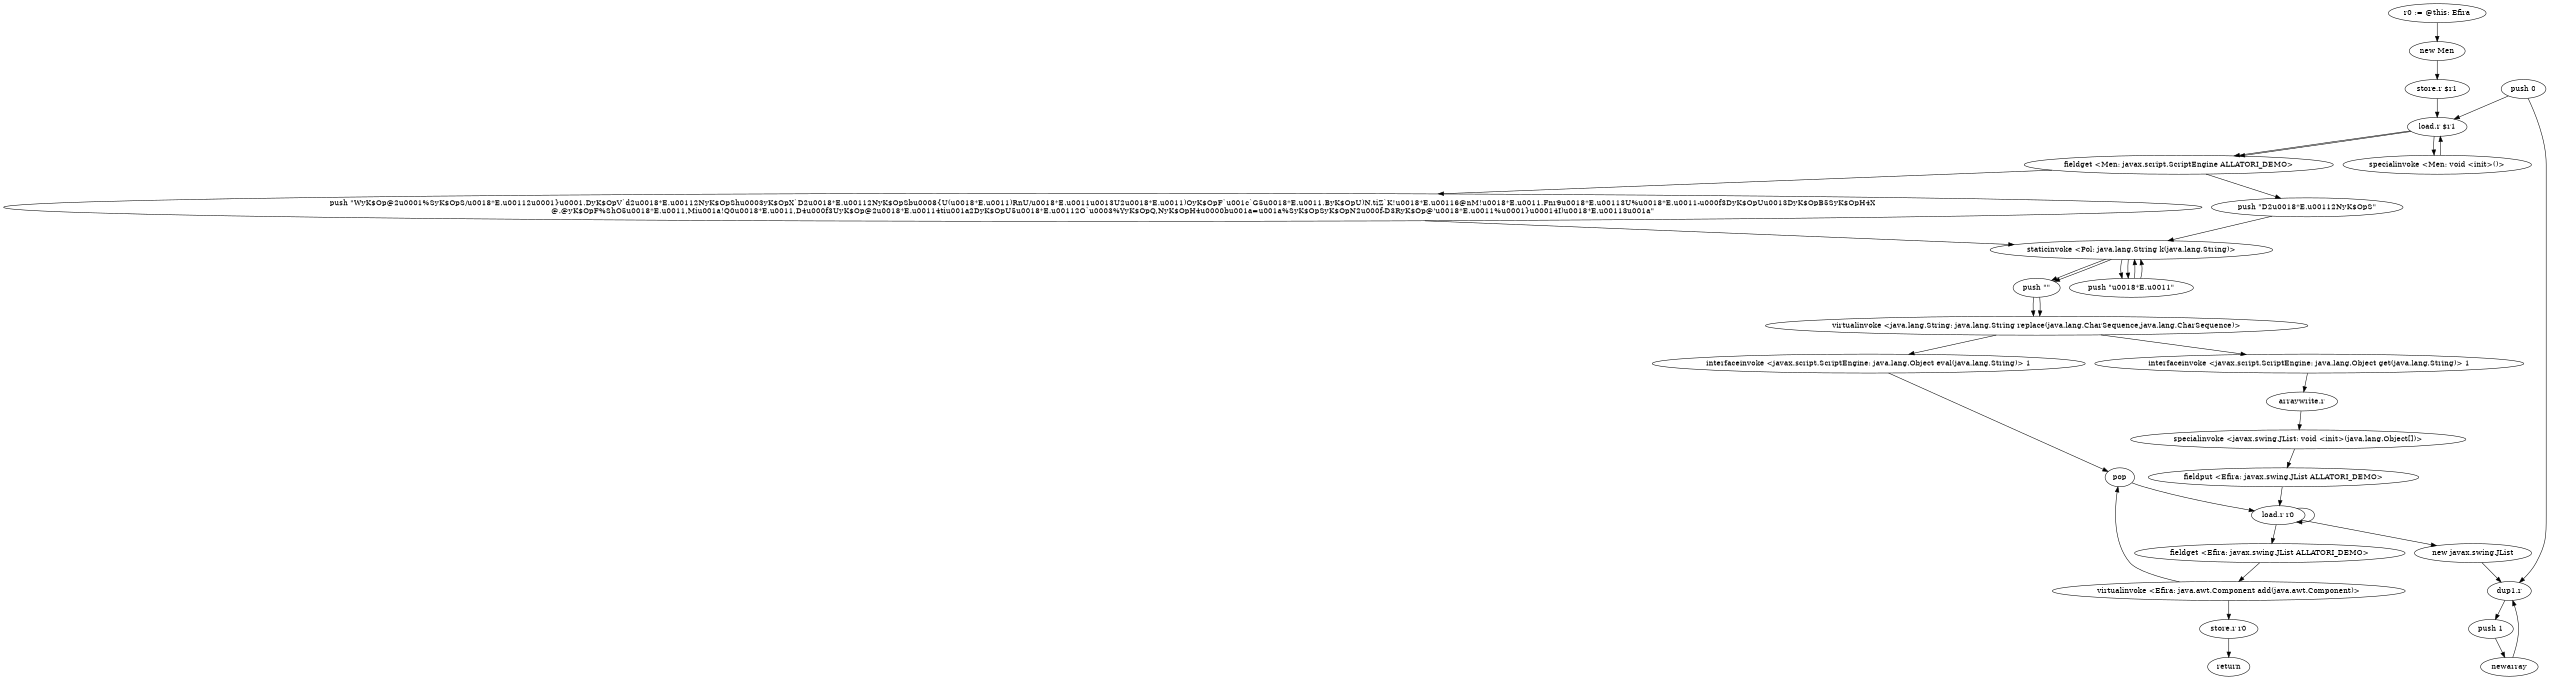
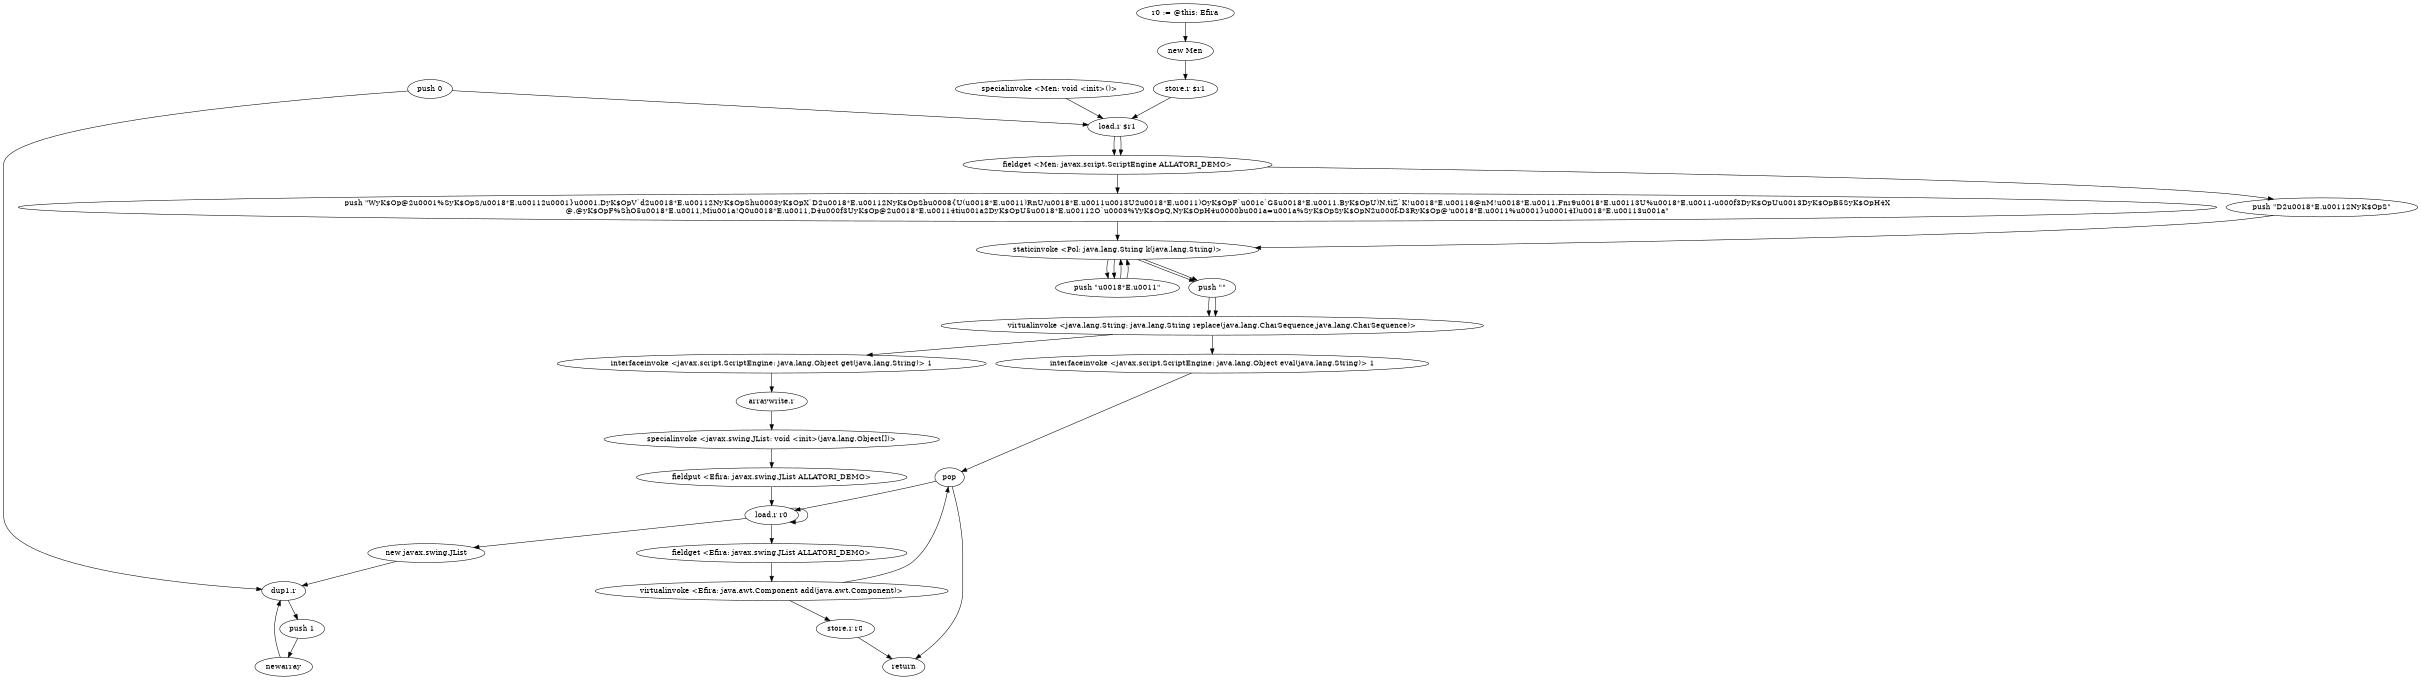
  digraph {
    "r0 := @this: Efira"
    "new Men"
    "store.r $r1"
    "load.r $r1"
    "specialinvoke <Men: void <init>()>"
    "fieldget <Men: javax.script.ScriptEngine ALLATORI_DEMO>"
    "push \"WyK$Op@2\u0001%SyK$OpS/\u0018*E.\u00112\u0001}\u0001.DyK$OpV`d2\u0018*E.\u00112NyK$OpSh\u0003yK$OpX`D2\u0018*E.\u00112NyK$OpSb\u0008{U(\u0018*E.\u0011)RnU/\u0018*E.\u0011\u0013U2\u0018*E.\u0011)OyK$OpF`\u001c`G5\u0018*E.\u0011.ByK$OpU)N.\tiZ`K!\u0018*E.\u00116@nM!\u0018*E.\u0011.Fnr9\u0018*E.\u00113U%\u0018*E.\u0011-\u000f3DyK$OpU\u0013DyK$OpB5SyK$OpH4X\r@.@yK$OpF%ShO5\u0018*E.\u0011,Mi\u001a!Q0\u0018*E.\u0011,D4\u000f3UyK$Op@2\u0018*E.\u00114\ti\u001a2DyK$OpU5\u0018*E.\u00112O`\u0003%YyK$OpQ,NyK$OpH4\u0000b\u001a=\u001a%SyK$OpSyK$OpN2\u000f-D3RyK$Op@\'\u0018*E.\u0011%\u0001}\u00014I)\u0018*E.\u00113\u001a\""
    "push \"D2\u0018*E.\u00112NyK$OpS\""
    "staticinvoke <Pol: java.lang.String k(java.lang.String)>"
    "push \"\u0018*E.\u0011\""
    "push \"\""
    "virtualinvoke <java.lang.String: java.lang.String replace(java.lang.CharSequence,java.lang.CharSequence)>"
    "interfaceinvoke <javax.script.ScriptEngine: java.lang.Object eval(java.lang.String)> 1"
    "interfaceinvoke <javax.script.ScriptEngine: java.lang.Object get(java.lang.String)> 1"
    pop
    "arraywrite.r"
    "load.r r0"
    return
    "new javax.swing.JList"
    "fieldget <Efira: javax.swing.JList ALLATORI_DEMO>"
    "dup1.r"
    "virtualinvoke <Efira: java.awt.Component add(java.awt.Component)>"
    "push 1"
    newarray
    "push 0"
    "specialinvoke <javax.swing.JList: void <init>(java.lang.Object[])>"
    "fieldput <Efira: javax.swing.JList ALLATORI_DEMO>"
    "store.r r0"
    "r0 := @this: Efira" -> "new Men"
    "new Men" -> "store.r $r1"
    "store.r $r1" -> "load.r $r1"
-   "load.r $r1" -> "specialinvoke <Men: void <init>()>"
    "load.r $r1" -> "fieldget <Men: javax.script.ScriptEngine ALLATORI_DEMO>"
    "load.r $r1" -> "fieldget <Men: javax.script.ScriptEngine ALLATORI_DEMO>"
    "specialinvoke <Men: void <init>()>" -> "load.r $r1"
    "fieldget <Men: javax.script.ScriptEngine ALLATORI_DEMO>" -> "push \"WyK$Op@2\u0001%SyK$OpS/\u0018*E.\u00112\u0001}\u0001.DyK$OpV`d2\u0018*E.\u00112NyK$OpSh\u0003yK$OpX`D2\u0018*E.\u00112NyK$OpSb\u0008{U(\u0018*E.\u0011)RnU/\u0018*E.\u0011\u0013U2\u0018*E.\u0011)OyK$OpF`\u001c`G5\u0018*E.\u0011.ByK$OpU)N.\tiZ`K!\u0018*E.\u00116@nM!\u0018*E.\u0011.Fnr9\u0018*E.\u00113U%\u0018*E.\u0011-\u000f3DyK$OpU\u0013DyK$OpB5SyK$OpH4X\r@.@yK$OpF%ShO5\u0018*E.\u0011,Mi\u001a!Q0\u0018*E.\u0011,D4\u000f3UyK$Op@2\u0018*E.\u00114\ti\u001a2DyK$OpU5\u0018*E.\u00112O`\u0003%YyK$OpQ,NyK$OpH4\u0000b\u001a=\u001a%SyK$OpSyK$OpN2\u000f-D3RyK$Op@\'\u0018*E.\u0011%\u0001}\u00014I)\u0018*E.\u00113\u001a\""
    "fieldget <Men: javax.script.ScriptEngine ALLATORI_DEMO>" -> "push \"D2\u0018*E.\u00112NyK$OpS\""
    "push \"WyK$Op@2\u0001%SyK$OpS/\u0018*E.\u00112\u0001}\u0001.DyK$OpV`d2\u0018*E.\u00112NyK$OpSh\u0003yK$OpX`D2\u0018*E.\u00112NyK$OpSb\u0008{U(\u0018*E.\u0011)RnU/\u0018*E.\u0011\u0013U2\u0018*E.\u0011)OyK$OpF`\u001c`G5\u0018*E.\u0011.ByK$OpU)N.\tiZ`K!\u0018*E.\u00116@nM!\u0018*E.\u0011.Fnr9\u0018*E.\u00113U%\u0018*E.\u0011-\u000f3DyK$OpU\u0013DyK$OpB5SyK$OpH4X\r@.@yK$OpF%ShO5\u0018*E.\u0011,Mi\u001a!Q0\u0018*E.\u0011,D4\u000f3UyK$Op@2\u0018*E.\u00114\ti\u001a2DyK$OpU5\u0018*E.\u00112O`\u0003%YyK$OpQ,NyK$OpH4\u0000b\u001a=\u001a%SyK$OpSyK$OpN2\u000f-D3RyK$Op@\'\u0018*E.\u0011%\u0001}\u00014I)\u0018*E.\u00113\u001a\"" -> "staticinvoke <Pol: java.lang.String k(java.lang.String)>"
    "push \"D2\u0018*E.\u00112NyK$OpS\"" -> "staticinvoke <Pol: java.lang.String k(java.lang.String)>"
    "staticinvoke <Pol: java.lang.String k(java.lang.String)>" -> "push \"\u0018*E.\u0011\""
    "staticinvoke <Pol: java.lang.String k(java.lang.String)>" -> "push \"\u0018*E.\u0011\""
    "staticinvoke <Pol: java.lang.String k(java.lang.String)>" -> "push \"\""
    "staticinvoke <Pol: java.lang.String k(java.lang.String)>" -> "push \"\""
    "push \"\u0018*E.\u0011\"" -> "staticinvoke <Pol: java.lang.String k(java.lang.String)>"
    "push \"\u0018*E.\u0011\"" -> "staticinvoke <Pol: java.lang.String k(java.lang.String)>"
    "push \"\"" -> "virtualinvoke <java.lang.String: java.lang.String replace(java.lang.CharSequence,java.lang.CharSequence)>"
    "push \"\"" -> "virtualinvoke <java.lang.String: java.lang.String replace(java.lang.CharSequence,java.lang.CharSequence)>"
    "virtualinvoke <java.lang.String: java.lang.String replace(java.lang.CharSequence,java.lang.CharSequence)>" -> "interfaceinvoke <javax.script.ScriptEngine: java.lang.Object eval(java.lang.String)> 1"
    "virtualinvoke <java.lang.String: java.lang.String replace(java.lang.CharSequence,java.lang.CharSequence)>" -> "interfaceinvoke <javax.script.ScriptEngine: java.lang.Object get(java.lang.String)> 1"
    "interfaceinvoke <javax.script.ScriptEngine: java.lang.Object eval(java.lang.String)> 1" -> pop
    "interfaceinvoke <javax.script.ScriptEngine: java.lang.Object get(java.lang.String)> 1" -> "arraywrite.r"
    pop -> "load.r r0"
+   pop -> return
    "arraywrite.r" -> "specialinvoke <javax.swing.JList: void <init>(java.lang.Object[])>"
    "load.r r0" -> "load.r r0"
    "load.r r0" -> "new javax.swing.JList"
    "load.r r0" -> "fieldget <Efira: javax.swing.JList ALLATORI_DEMO>"
    "new javax.swing.JList" -> "dup1.r"
    "fieldget <Efira: javax.swing.JList ALLATORI_DEMO>" -> "virtualinvoke <Efira: java.awt.Component add(java.awt.Component)>"
    "dup1.r" -> "push 1"
    "virtualinvoke <Efira: java.awt.Component add(java.awt.Component)>" -> pop
    "virtualinvoke <Efira: java.awt.Component add(java.awt.Component)>" -> "store.r r0"
    "push 1" -> newarray
    newarray -> "dup1.r"
    "push 0" -> "load.r $r1"
    "push 0" -> "dup1.r"
    "specialinvoke <javax.swing.JList: void <init>(java.lang.Object[])>" -> "fieldput <Efira: javax.swing.JList ALLATORI_DEMO>"
    "fieldput <Efira: javax.swing.JList ALLATORI_DEMO>" -> "load.r r0"
    "store.r r0" -> return
  }
